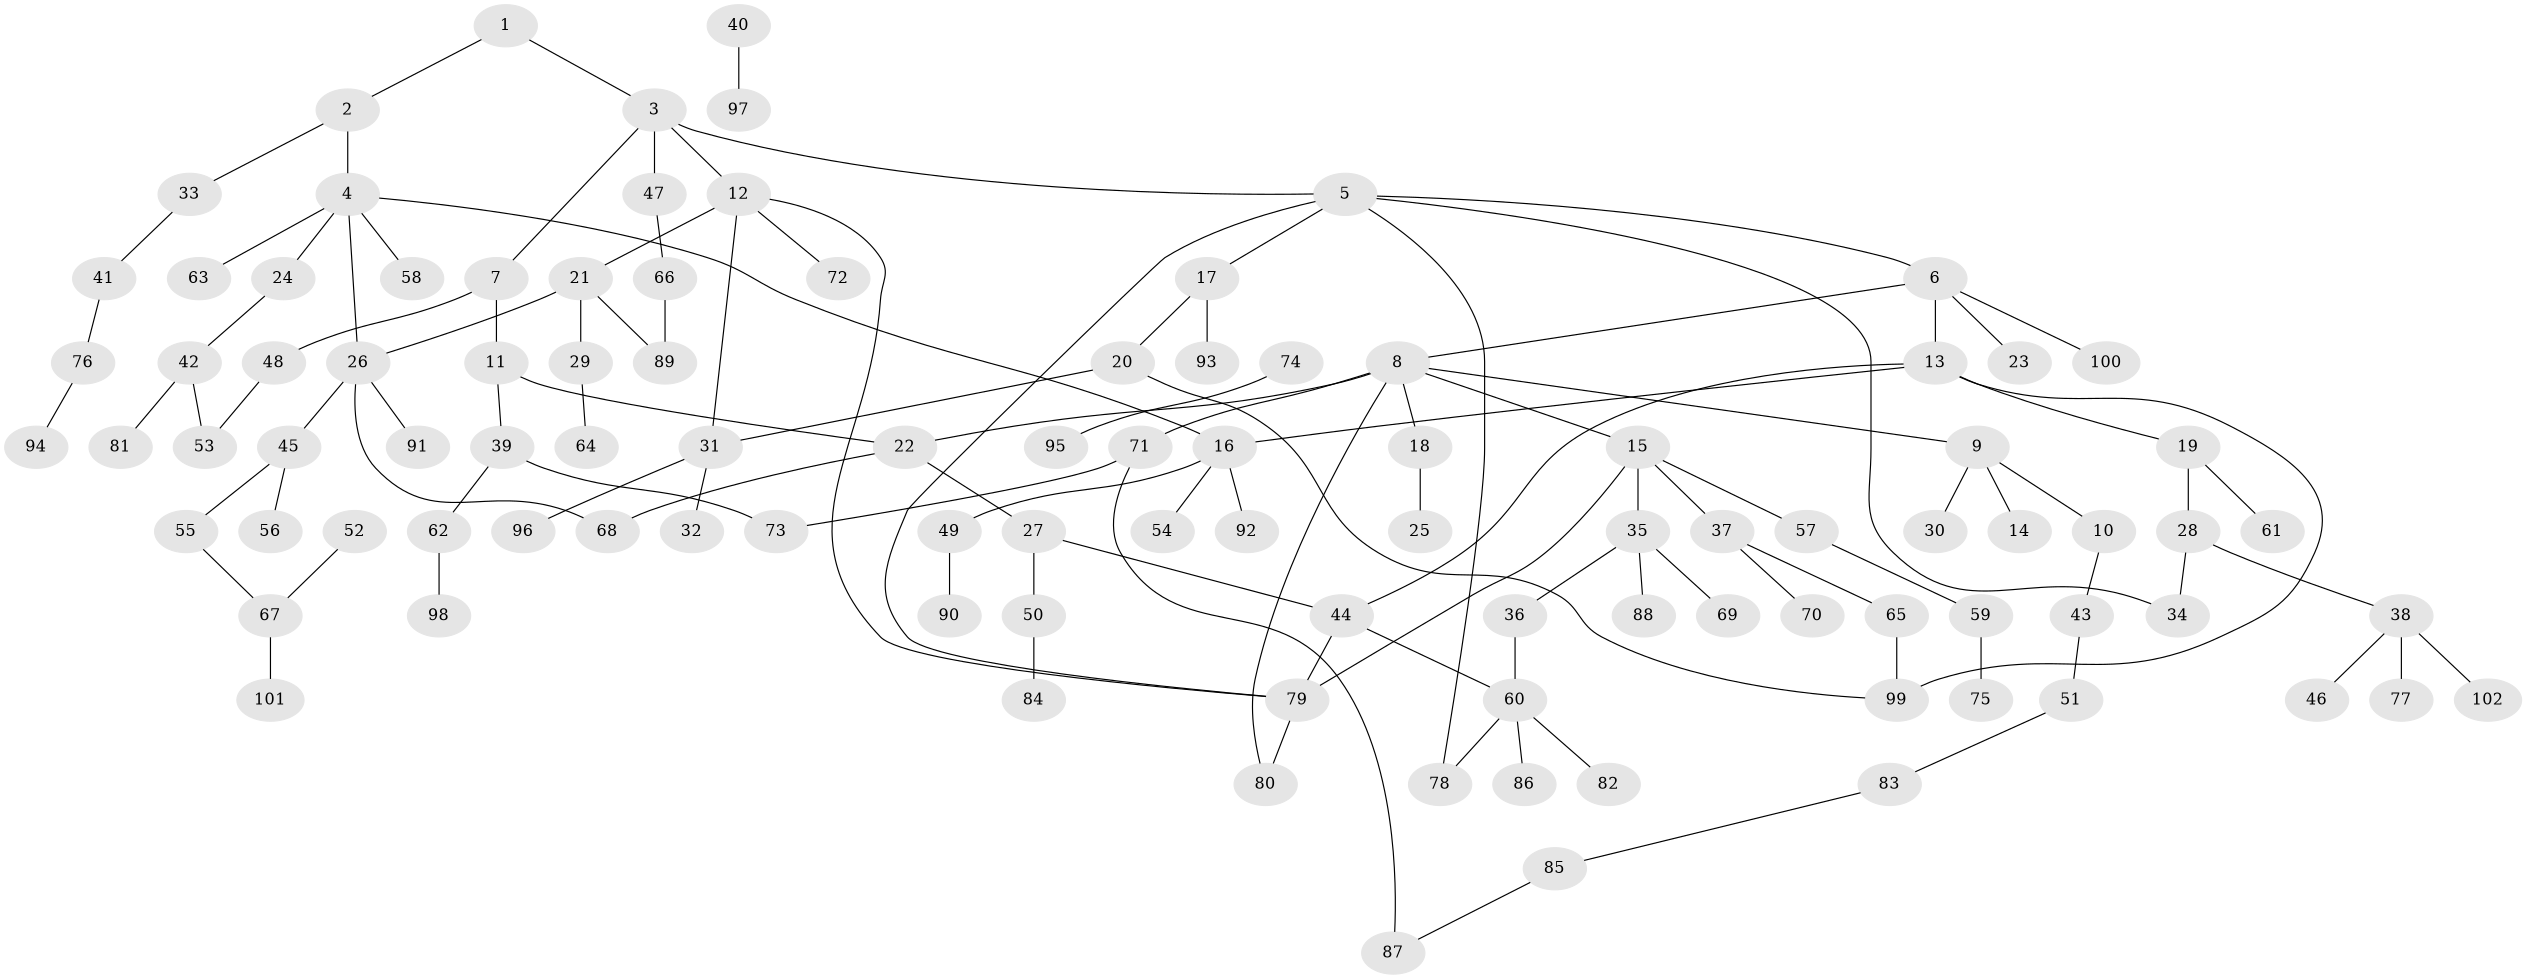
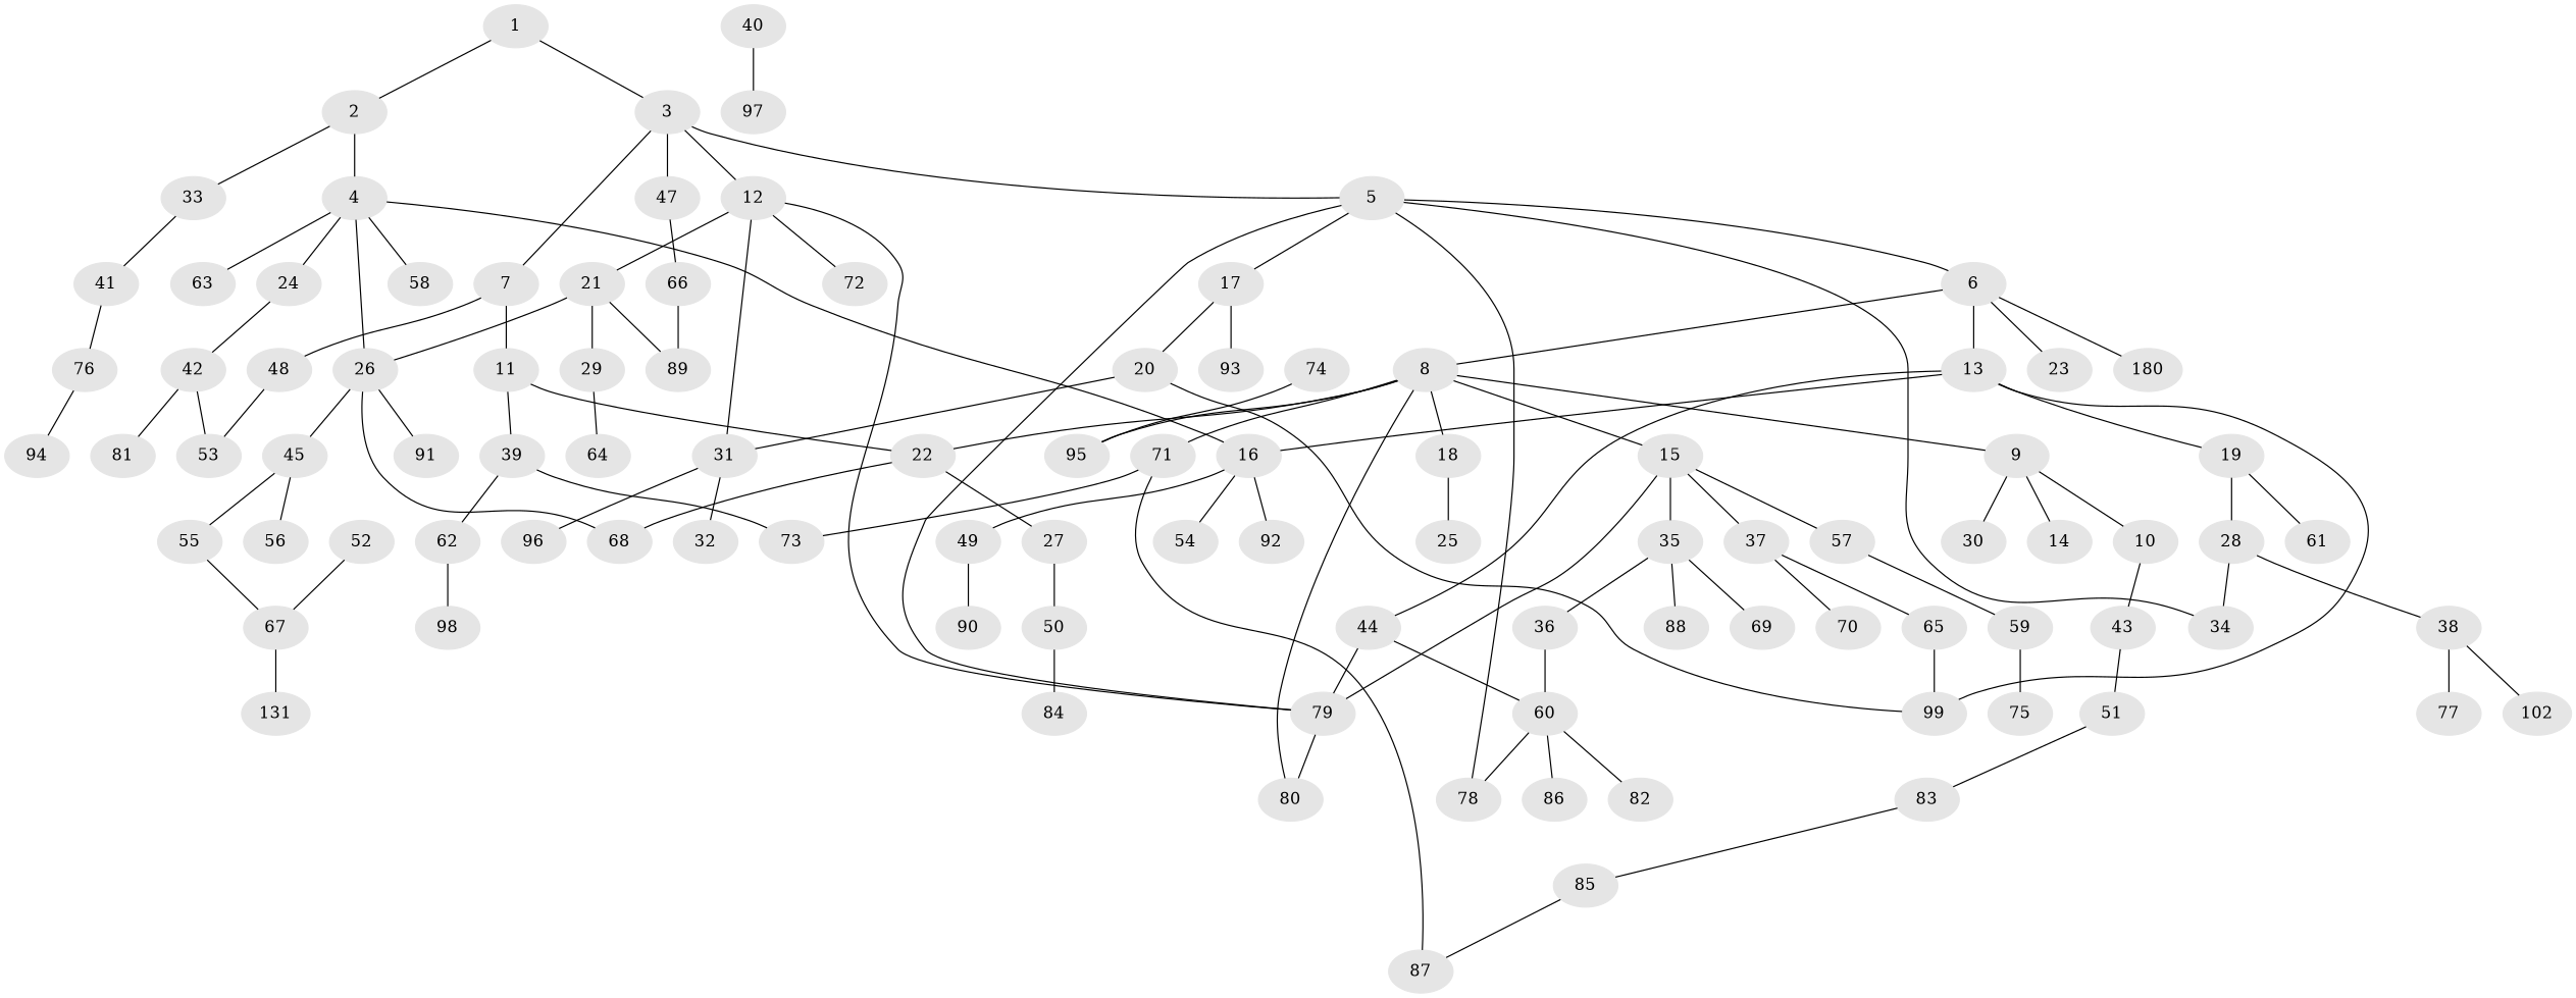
  graph {
    node [color=gray90 style=filled]
    1
    2
    3
    4
    33
    5
    7
    12
    47
    16
    24
    26
    58
    63
    41
    6
    17
    34
    78
    79
    11
    48
    21
    72
    31
    66
    49
    54
    92
    42
    68
    45
    91
    8
    13
    23
-   100
+   100 [label=180]
    20
    93
    80
    9
    15
    18
    22
    71
    95
    19
    44
    99
    39
    53
    10
    14
    30
    35
    37
    57
    25
    27
    73
    87
    43
    51
    62
    29
    89
    52
    67
    28
    61
    40
    97
    60
    36
    69
    88
    65
    70
    59
    90
    38
    32
    96
    64
    50
    81
    55
    56
    84
-   46
    77
    102
    76
    82
    86
    98
    94
    83
    85
-   101
+   101 [label=131]
    75
    74
    1 -- 2
    1 -- 3
    2 -- 4
    2 -- 33
    3 -- 5
    3 -- 7
    3 -- 12
    3 -- 47
    4 -- 16
    4 -- 24
    4 -- 26
    4 -- 58
    4 -- 63
    33 -- 41
    5 -- 6
    5 -- 17
    5 -- 34
    5 -- 78
    5 -- 79
    7 -- 11
    7 -- 48
    12 -- 79
    12 -- 21
    12 -- 72
    12 -- 31
    47 -- 66
    16 -- 49
    16 -- 54
    16 -- 92
    24 -- 42
    26 -- 68
    26 -- 45
    26 -- 91
    41 -- 76
    6 -- 8
    6 -- 13
    6 -- 23
    6 -- 100
    17 -- 20
    17 -- 93
    79 -- 80
    11 -- 22
    11 -- 39
    48 -- 53
    21 -- 26
    21 -- 29
    21 -- 89
    31 -- 32
    31 -- 96
    66 -- 89
    49 -- 90
    42 -- 53
    42 -- 81
    45 -- 55
    45 -- 56
    8 -- 80
    8 -- 9
    8 -- 15
    8 -- 18
    8 -- 22
    8 -- 71
+   8 -- 95
    13 -- 16
    13 -- 19
    13 -- 44
    13 -- 99
    20 -- 31
    20 -- 99
    9 -- 10
    9 -- 14
    9 -- 30
    15 -- 79
    15 -- 35
    15 -- 37
    15 -- 57
    18 -- 25
    22 -- 68
    22 -- 27
    71 -- 73
    71 -- 87
    19 -- 28
    19 -- 61
    44 -- 79
    44 -- 60
    39 -- 73
    39 -- 62
    10 -- 43
    35 -- 36
    35 -- 69
    35 -- 88
    37 -- 65
    37 -- 70
    57 -- 59
-   27 -- 44
    27 -- 50
    43 -- 51
    51 -- 83
    62 -- 98
    29 -- 64
    52 -- 67
    67 -- 101
    28 -- 34
    28 -- 38
    40 -- 97
    60 -- 78
    60 -- 82
    60 -- 86
    36 -- 60
    65 -- 99
    59 -- 75
-   38 -- 46
    38 -- 77
    38 -- 102
    50 -- 84
    55 -- 67
    76 -- 94
    83 -- 85
    85 -- 87
    74 -- 95
  }
